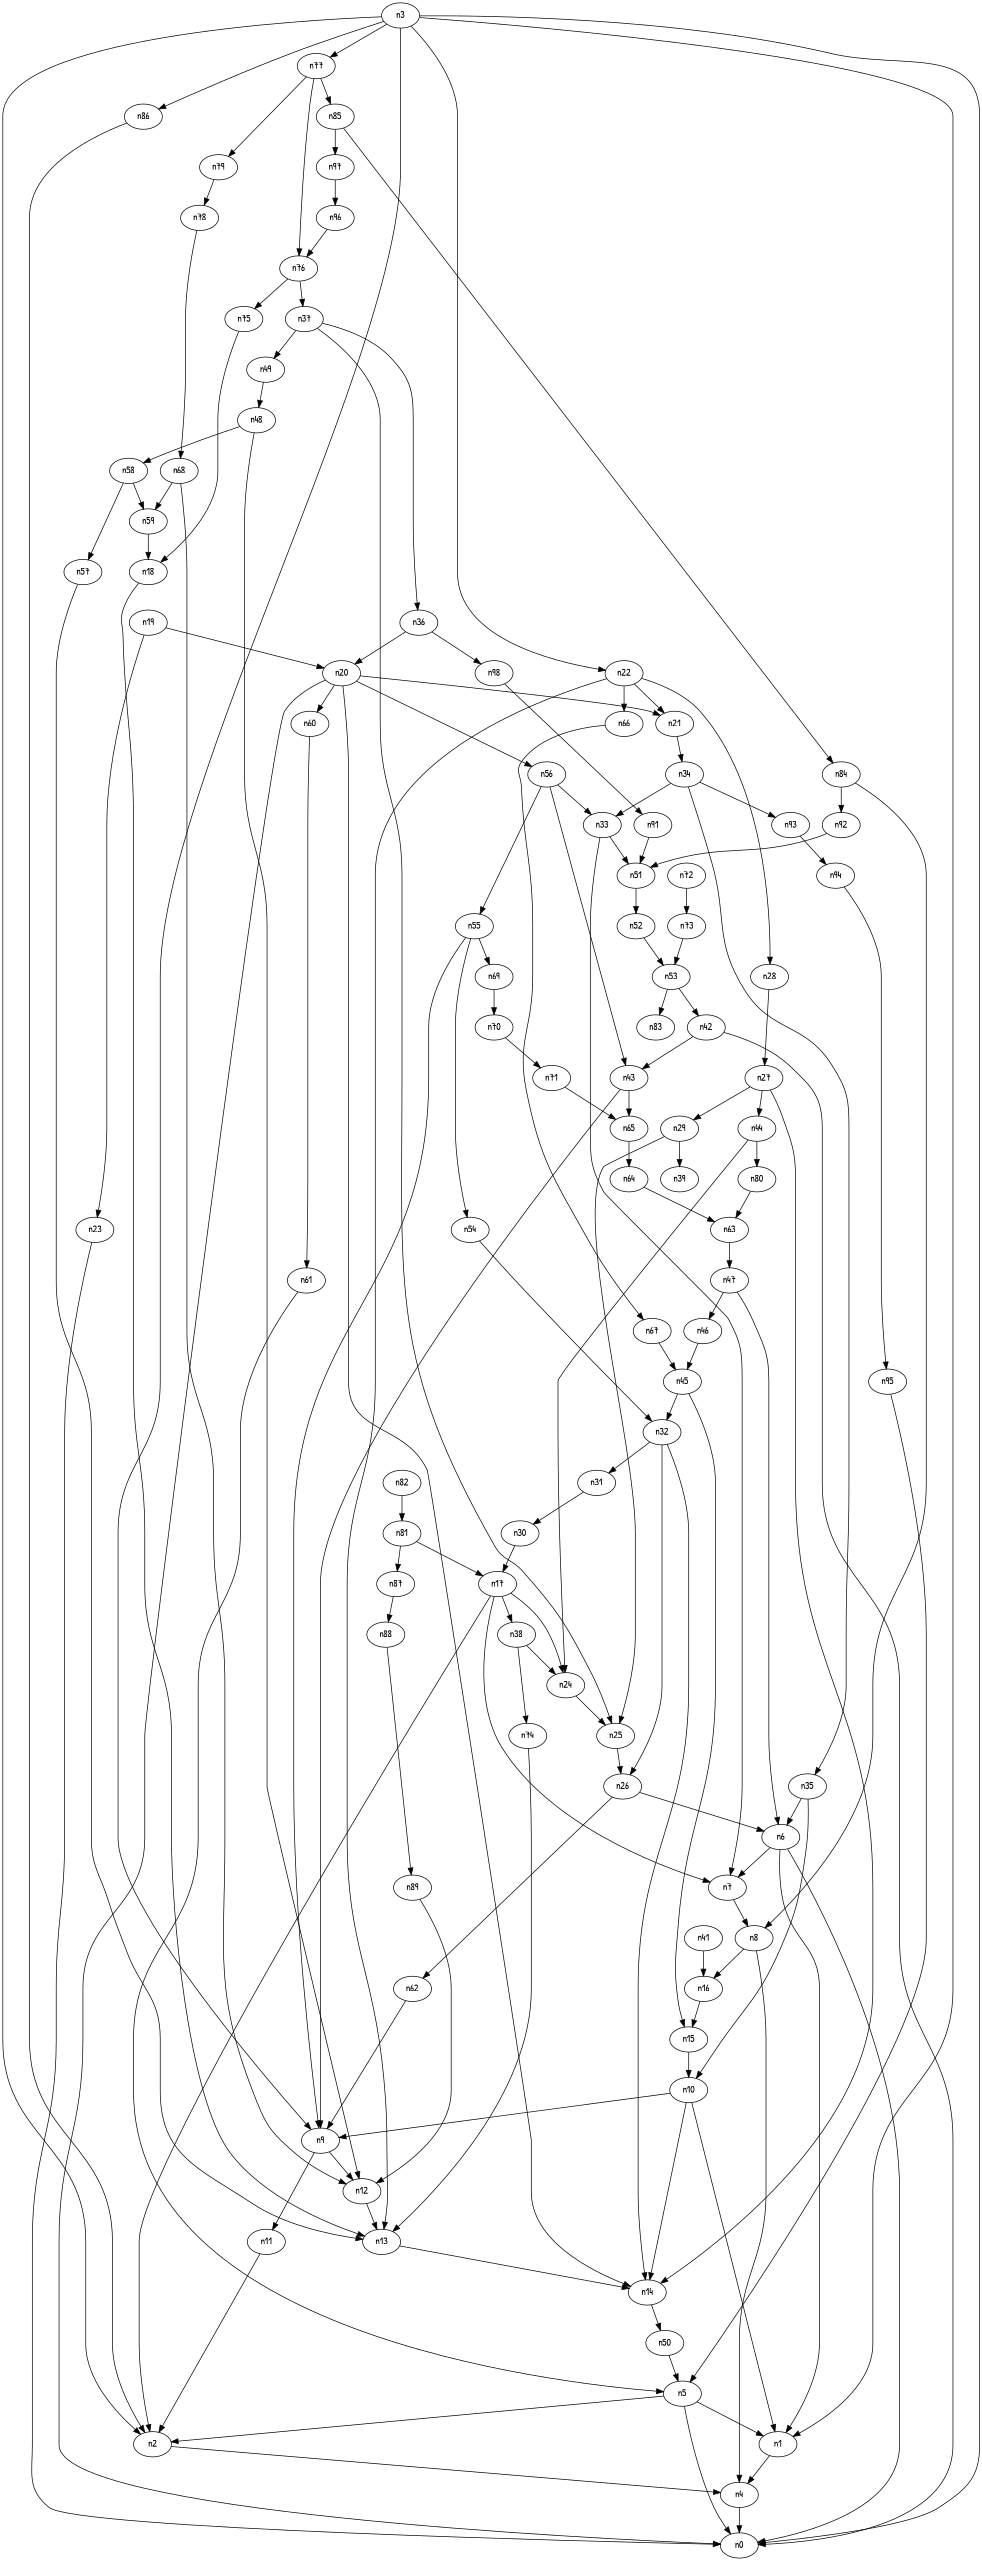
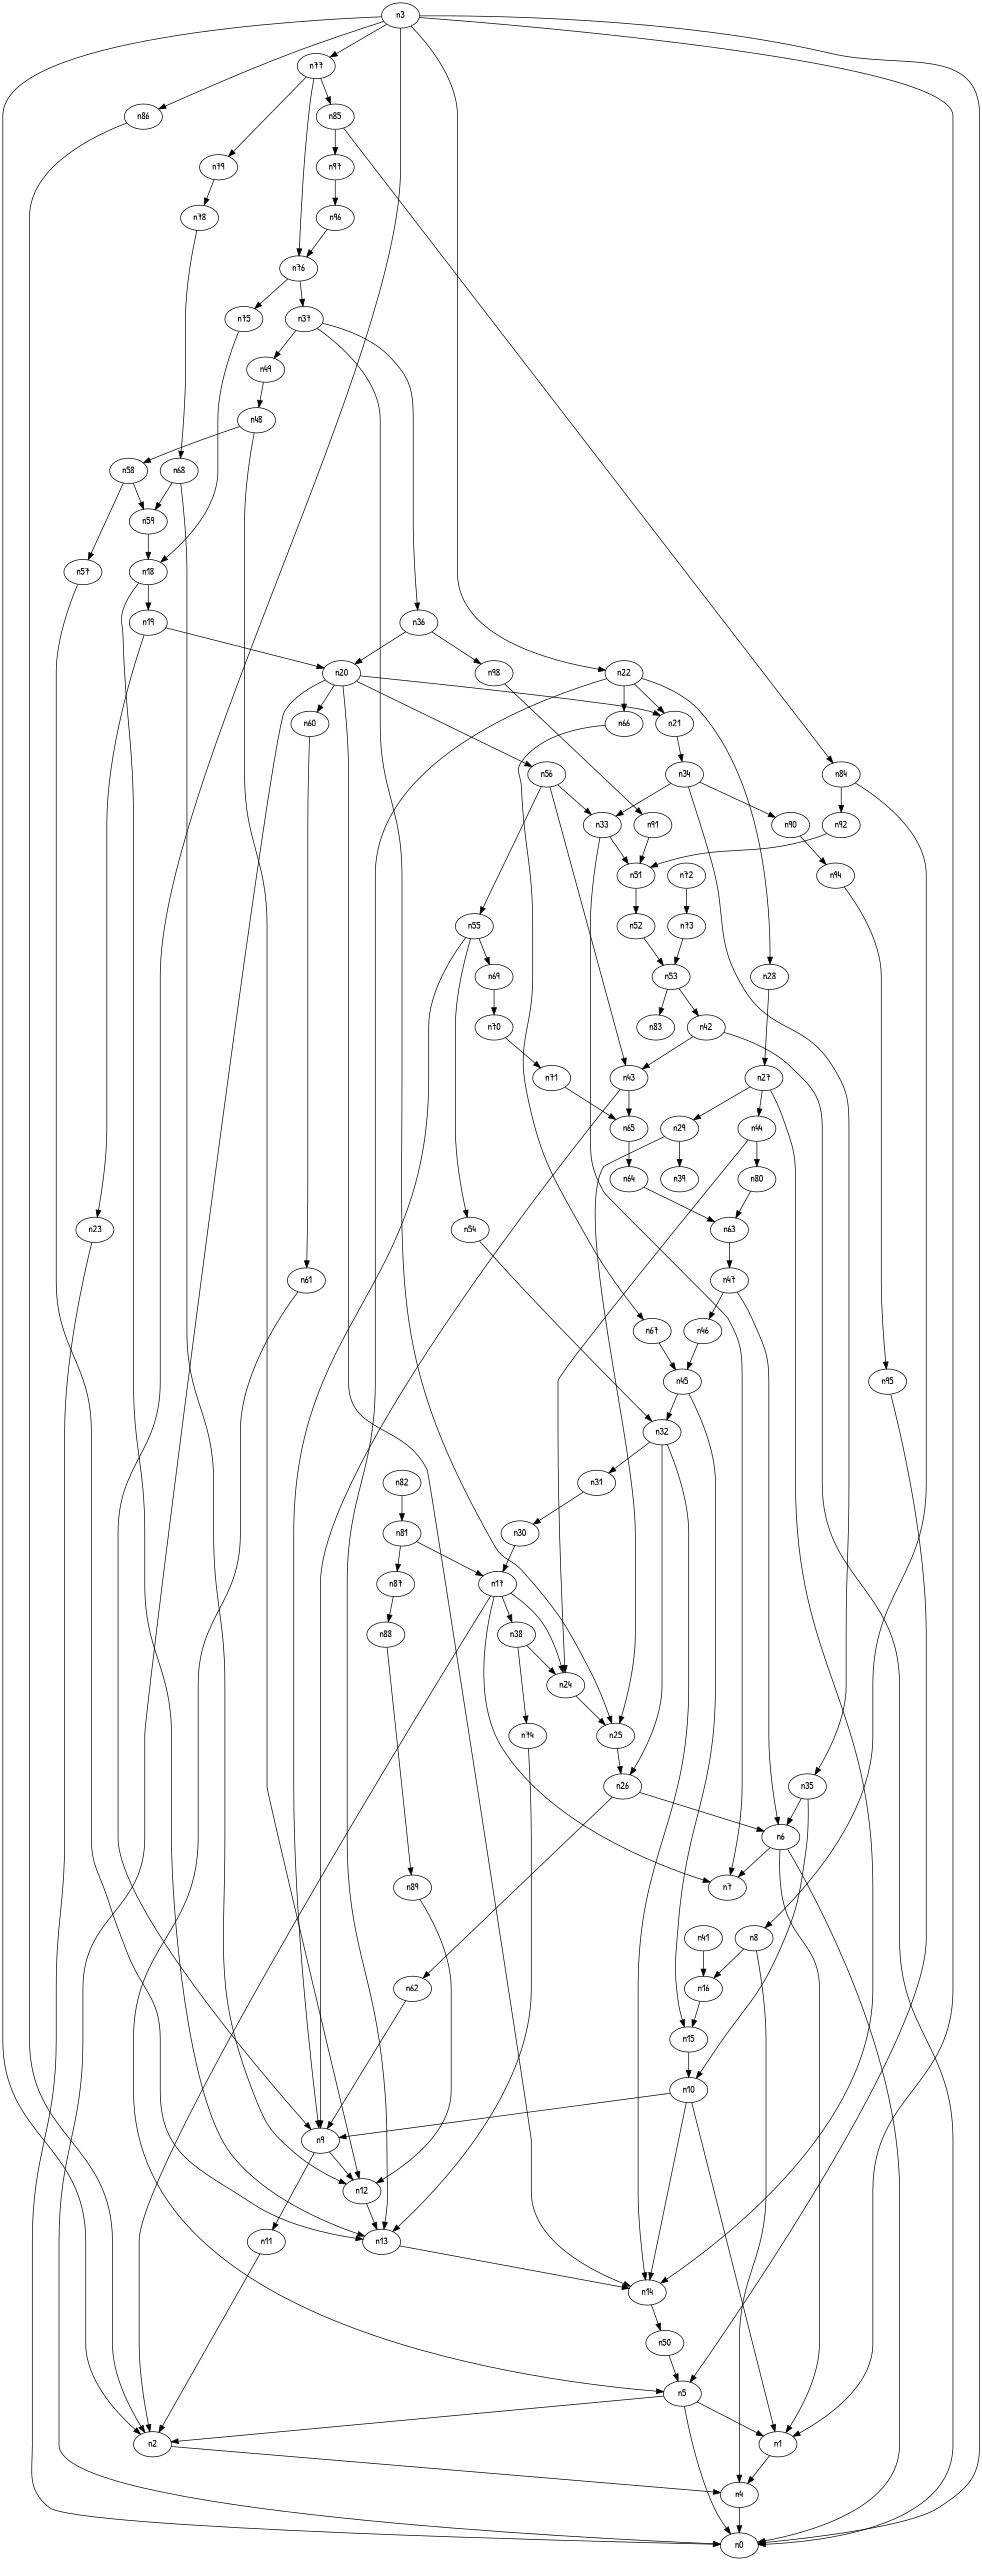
  digraph {
    fontname="Patrick Hand"
    node [fontname="Patrick Hand"]
    edge [fontname="Patrick Hand"]
    n1
    n4
    n0
    n2
    n3
    n9
    n22
    n77
    n86
    n11
    n12
    n13
    n21
    n28
    n66
    n76
    n79
    n85
    n14
    n34
    n27
    n67
    n37
    n75
    n78
    n84
    n97
    n5
    n6
    n7
    n8
    n16
    n15
    n10
    n50
    n17
    n24
    n38
    n25
    n74
    n26
    n18
    n19
    n20
    n23
    n56
    n60
    n33
    n43
    n55
    n61
    n35
-   n93
+   n93 [label=n90]
    n51
    n65
    n54
    n69
    n94
    n29
    n44
    n45
    n62
    n39
    n80
    n72
    n73
    n63
    n30
    n31
    n32
    n52
    n53
    n95
    n36
    n90 [label=n98]
    n91
    n49
    n48
    n58
    n41
    n42
    n64
    n47
    n46
    n57
    n59
    n83
    n82
    n81
    n70
    n71
    n68
    n92
    n96
    n87
    n88
    n89
    n1 -> n4
    n4 -> n0
    n2 -> n4
    n3 -> n1
    n3 -> n0
    n3 -> n2
    n3 -> n9
    n3 -> n22
    n3 -> n77
    n3 -> n86
    n9 -> n11
    n9 -> n12
    n22 -> n13
    n22 -> n21
    n22 -> n28
    n22 -> n66
    n77 -> n76
    n77 -> n79
    n77 -> n85
    n86 -> n2
    n11 -> n2
    n12 -> n13
    n13 -> n14
    n21 -> n34
    n28 -> n27
    n66 -> n67
    n76 -> n37
    n76 -> n75
    n79 -> n78
    n85 -> n84
    n85 -> n97
    n14 -> n50
    n34 -> n33
    n34 -> n35
    n34 -> n93
    n27 -> n14
    n27 -> n29
    n27 -> n44
    n67 -> n45
    n37 -> n25
    n37 -> n36
    n37 -> n49
    n75 -> n18
    n78 -> n68
    n84 -> n8
    n84 -> n92
    n97 -> n96
    n5 -> n1
    n5 -> n0
    n5 -> n2
    n6 -> n1
    n6 -> n0
    n6 -> n7
-   n7 -> n8
    n8 -> n4
    n8 -> n16
    n16 -> n15
    n15 -> n10
    n10 -> n1
    n10 -> n9
    n10 -> n14
    n50 -> n5
    n17 -> n2
    n17 -> n7
    n17 -> n24
    n17 -> n38
    n24 -> n25
    n38 -> n24
    n38 -> n74
    n25 -> n26
    n74 -> n13
    n26 -> n6
    n26 -> n62
    n18 -> n13
+   n18 -> n19
    n19 -> n20
    n19 -> n23
    n20 -> n0
    n20 -> n21
    n20 -> n14
    n20 -> n56
    n20 -> n60
    n23 -> n0
    n56 -> n33
    n56 -> n43
    n56 -> n55
    n60 -> n61
    n33 -> n7
    n33 -> n51
    n43 -> n9
    n43 -> n65
    n55 -> n9
    n55 -> n54
    n55 -> n69
    n61 -> n5
    n35 -> n6
    n35 -> n10
    n93 -> n94
    n51 -> n52
    n65 -> n64
    n54 -> n32
    n69 -> n70
    n94 -> n95
    n29 -> n25
    n29 -> n39
    n44 -> n24
    n44 -> n80
    n45 -> n15
    n45 -> n32
    n62 -> n9
    n80 -> n63
    n72 -> n73
    n73 -> n53
    n63 -> n47
    n30 -> n17
    n31 -> n30
    n32 -> n14
    n32 -> n26
    n32 -> n31
    n52 -> n53
    n53 -> n42
    n53 -> n83
    n95 -> n5
    n36 -> n20
    n36 -> n90
    n90 -> n91
    n91 -> n51
    n49 -> n48
    n48 -> n12
    n48 -> n58
    n58 -> n57
    n58 -> n59
    n41 -> n16
    n42 -> n0
    n42 -> n43
    n64 -> n63
    n47 -> n6
    n47 -> n46
    n46 -> n45
    n57 -> n13
    n59 -> n18
    n82 -> n81
    n81 -> n17
    n81 -> n87
    n70 -> n71
    n71 -> n65
    n68 -> n12
    n68 -> n59
    n92 -> n51
    n96 -> n76
    n87 -> n88
    n88 -> n89
    n89 -> n12
  }
